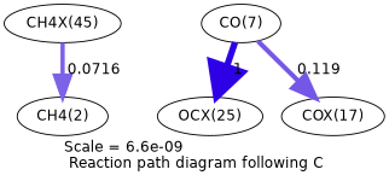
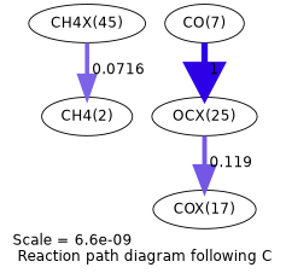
  digraph {
    fontname=Helvetica
    label="Scale = 6.6e-09\l Reaction path diagram following C"
    node [fontname=Helvetica]
    edge [fontname=Helvetica]
    n1 [label="CH4(2)"]
    n2 [label="CH4X(45)"]
    n3 [label="CO(7)"]
    n4 [label="OCX(25)"]
    n5 [label="COX(17)"]
    n2 -> n1 [arrowsize=2 color="0.7, 0.572, 0.9" label=" 0.0716" penwidth=4.01]
    n3 -> n4 [arrowsize=3 color="0.7, 1.5, 0.9" label=" 1" penwidth=6]
-   n3 -> n5 [arrowsize=2.2 color="0.7, 0.619, 0.9" label=" 0.119" penwidth=4.39]
+   n4 -> n5 [arrowsize=2.2 color="0.7, 0.619, 0.9" label=" 0.119" penwidth=4.39]
  }
